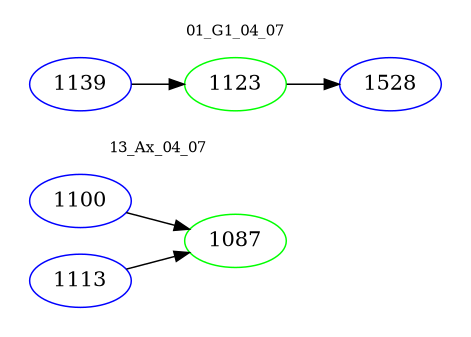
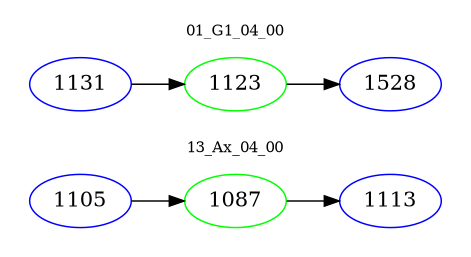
  digraph {
    rankdir=LR
    node [color=blue]
    edge [color=black]
-   n1 [label=1100]
+   n1 [label=1105]
    n2 [color=green label=1087]
    n3 [label=1113]
-   n4 [label=1139]
+   n4 [label=1131]
    n5 [color=green label=1123]
    n6 [label=1528]
    subgraph cluster_1 {
      color=white
      fontsize=10
-     label="13_Ax_04_07"
+     label="13_Ax_04_00"
      n1
      n2
      n3
    }
    subgraph cluster_2 {
      color=white
      fontsize=10
-     label="01_G1_04_07"
+     label="01_G1_04_00"
      n4
      n5
      n6
    }
    n1 -> n2
-   n3 -> n2
+   n2 -> n3
    n4 -> n5
    n5 -> n6
  }
